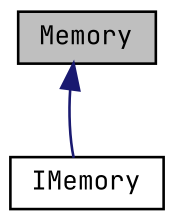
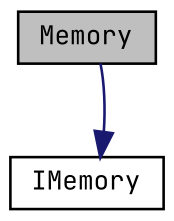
  digraph {
    fontname="JetBrains Mono"
    node [color=black fontname="JetBrains Mono" fontsize=10 shape=record style=filled]
    n1 [fillcolor=grey75 fontcolor=black height=0.2 label=Memory width=0.4]
    n2 [fillcolor=white height=0.2 label=IMemory width=0.4]
-   n1 -> n2 [color=midnightblue dir=back fontname="JetBrains Mono" fontsize=10 labelfontname=Helvetica labelfontsize=10 style=solid]
+   n2 -> n1 [color=midnightblue dir=back fontname="JetBrains Mono" fontsize=10 labelfontname=Helvetica labelfontsize=10 style=solid]
  }
